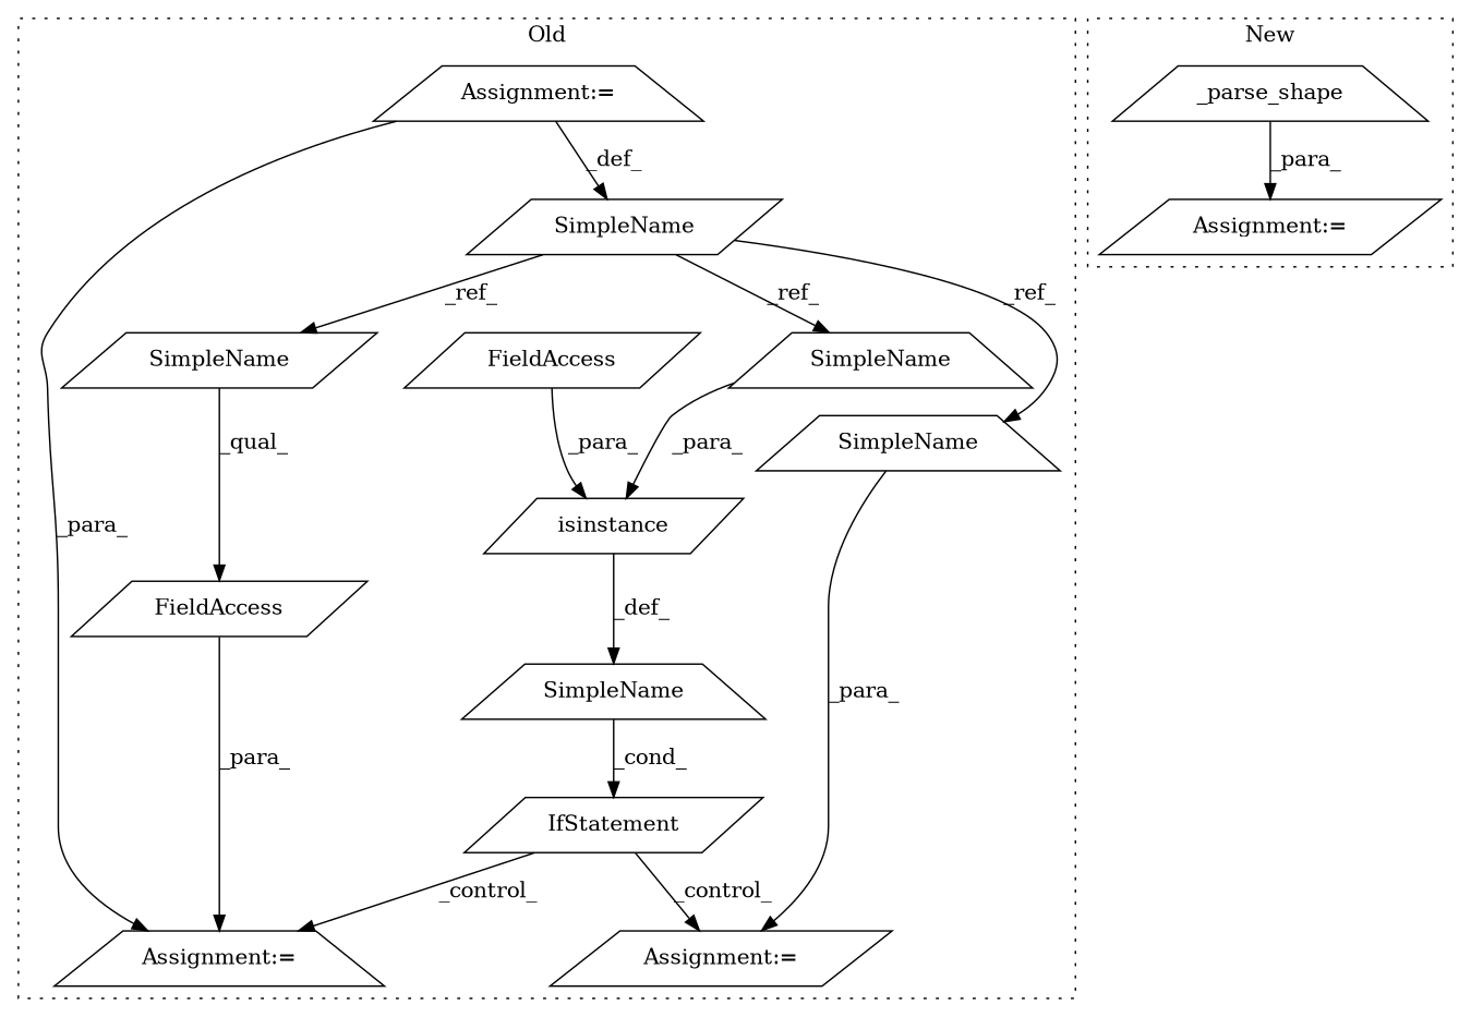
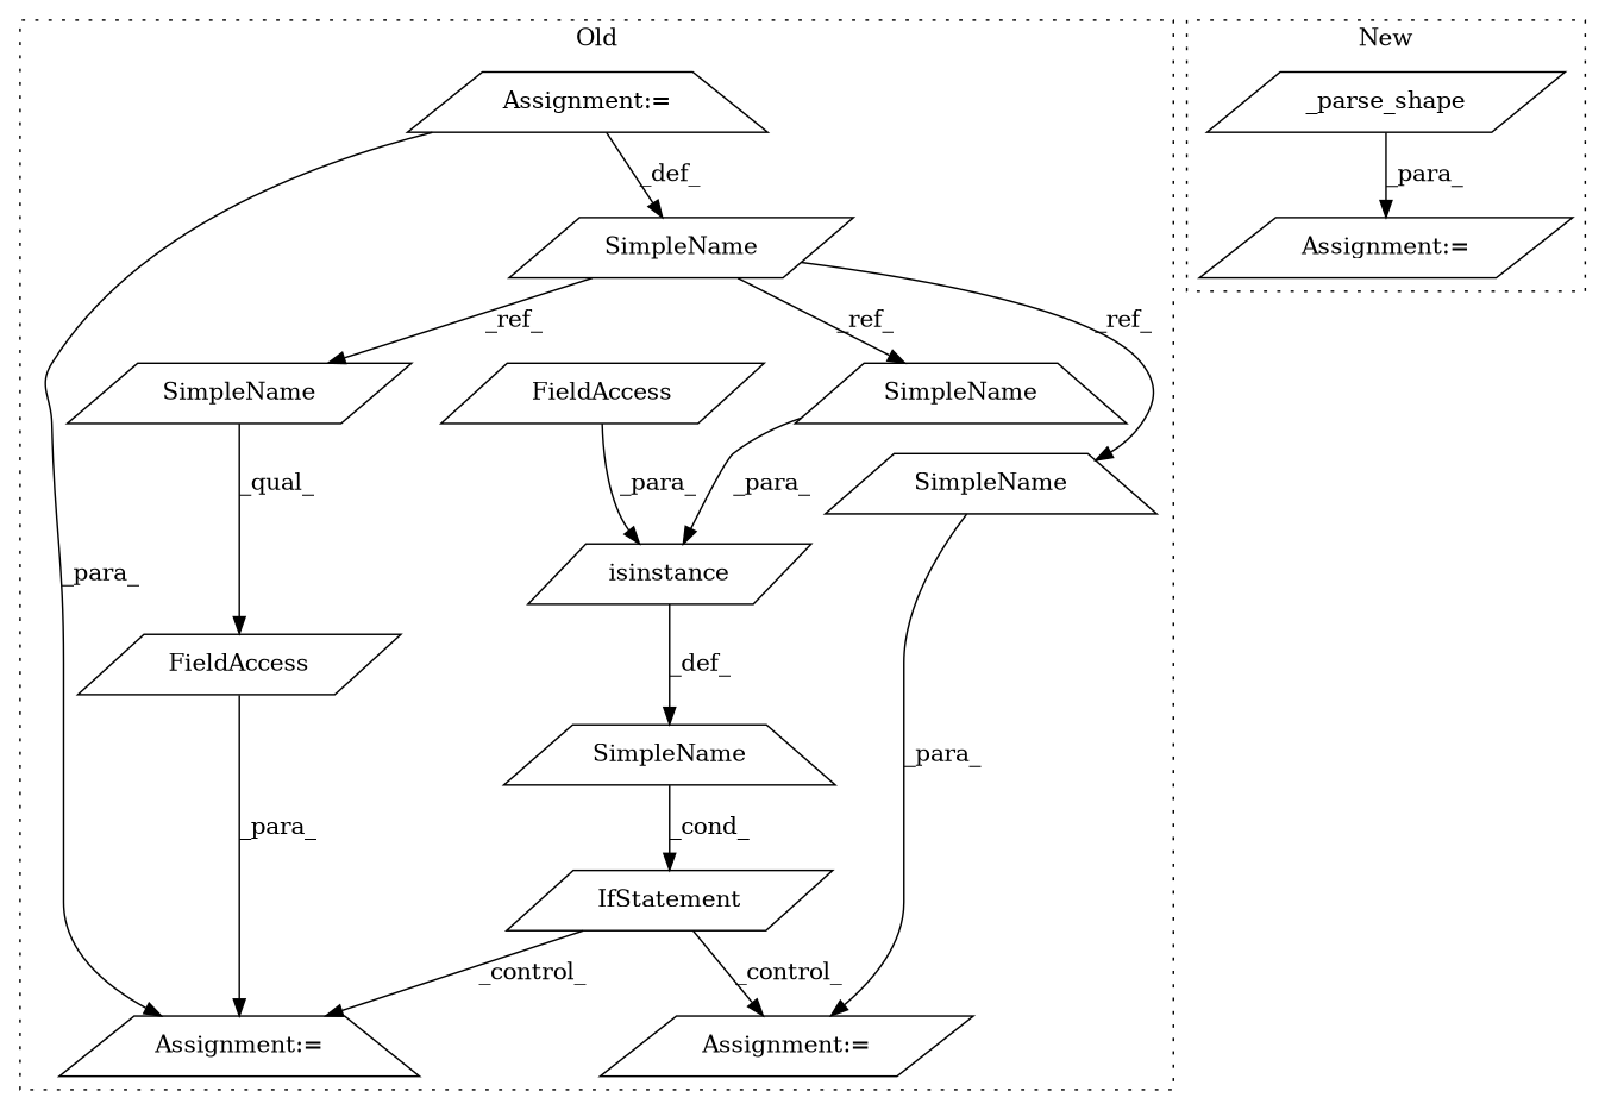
  digraph {
    node [a=42 l=5 s=4995 shape=parallelogram]
    n1 [a=25 l="4,2" label=IfStatement s="5113,5140"]
    n2 [label=SimpleName shape=trapezium l="" s=""]
    n3 [a=7 l=1 label="Assignment:=" s=5155]
    n4 [label=SimpleName]
    n5 [a=22 l=11 label=FieldAccess s=5189]
    n6 [a=7 label="Assignment:=" shape=trapezium]
    n7 [a=7 l=1 label="Assignment:=" s=5188 shape=trapezium]
    n8 [a=32 l="11,1" label=isinstance s="5117,5139"]
    n9 [a=22 label=FieldAccess s=5134]
    n10 [label=SimpleName s=5128 shape=trapezium]
    n11 [label=SimpleName s=5189]
    n12 [label=SimpleName s=5156 shape=trapezium]
-   n13 [a=32 l="13,1" label=_parse_shape s="4576,4594" shape=trapezium]
+   n13 [a=32 l="13,1" label=_parse_shape s="4576,4594"]
    n14 [a=7 l=1 label="Assignment:=" s=4575]
    subgraph cluster_1 {
      label=Old
      style=dotted
      n1
      n2
      n3
      n4
      n5
      n6
      n7
      n8
      n9
      n10
      n11
      n12
    }
    subgraph cluster_2 {
      label=New
      style=dotted
      n13
      n14
    }
    n1 -> n3 [label=_control_]
    n1 -> n7 [label=_control_]
    n2 -> n1 [label=_cond_]
    n4 -> n10 [label=_ref_]
    n4 -> n11 [label=_ref_]
    n4 -> n12 [label=_ref_]
    n5 -> n7 [label=_para_]
    n6 -> n4 [label=_def_]
    n6 -> n7 [label=_para_]
    n8 -> n2 [label=_def_]
    n9 -> n8 [label=_para_]
    n10 -> n8 [label=_para_]
    n11 -> n5 [label=_qual_]
    n12 -> n3 [label=_para_]
    n13 -> n14 [label=_para_]
  }
